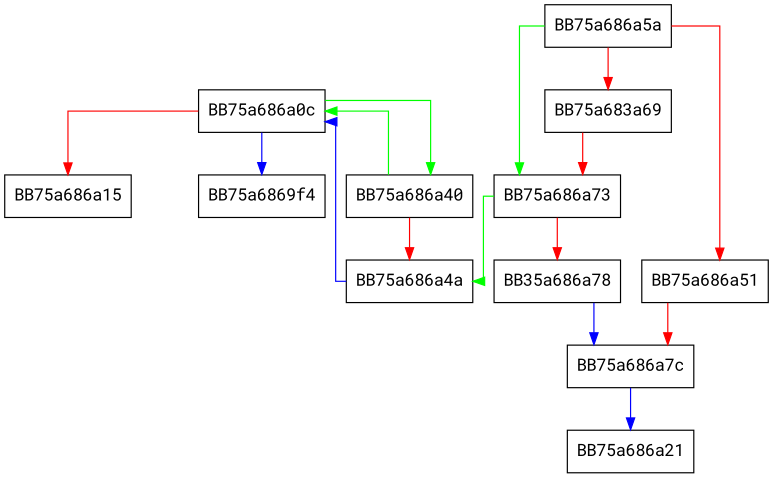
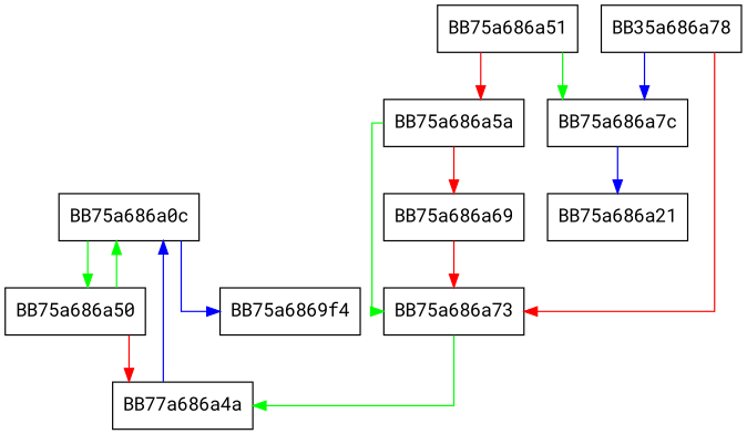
  digraph {
    fontname="Roboto Mono"
    splines=ortho
    node [fontname="Roboto Mono" shape=box]
    edge [color=red fontname="Roboto Mono"]
    BB75a686a0c
    BB75a6869f4
-   BB75a686a40
-   BB75a686a15
-   BB75a686a4a
+   BB75a686a40 [label=BB75a686a50]
+   BB75a686a4a [label=BB77a686a4a]
    BB75a686a51
    BB75a686a7c
    BB75a686a5a
    BB75a686a21
    BB75a686a73
-   BB75a686a69 [label=BB75a683a69]
+   BB75a686a69
    n12 [label=BB35a686a78]
    BB75a686a0c -> BB75a6869f4 [color=blue]
    BB75a686a0c -> BB75a686a40 [color=green]
-   BB75a686a0c -> BB75a686a15
    BB75a686a40 -> BB75a686a0c [color=green]
    BB75a686a40 -> BB75a686a4a
    BB75a686a4a -> BB75a686a0c [color=blue]
-   BB75a686a51 -> BB75a686a7c
-   BB75a686a5a -> BB75a686a51
+   BB75a686a51 -> BB75a686a7c [color=green]
+   BB75a686a51 -> BB75a686a5a
    BB75a686a7c -> BB75a686a21 [color=blue]
    BB75a686a5a -> BB75a686a73 [color=green]
    BB75a686a5a -> BB75a686a69
    BB75a686a73 -> BB75a686a4a [color=green]
-   BB75a686a73 -> n12
+   n12 -> BB75a686a73
    BB75a686a69 -> BB75a686a73
    n12 -> BB75a686a7c [color=blue]
  }
